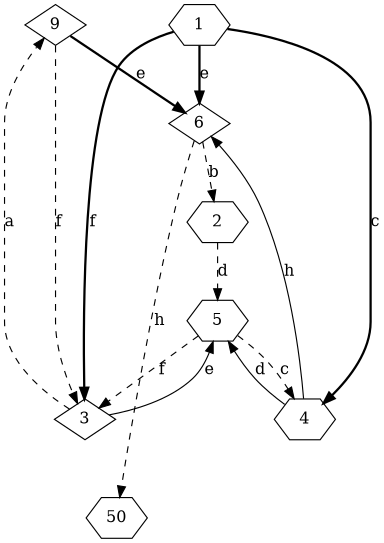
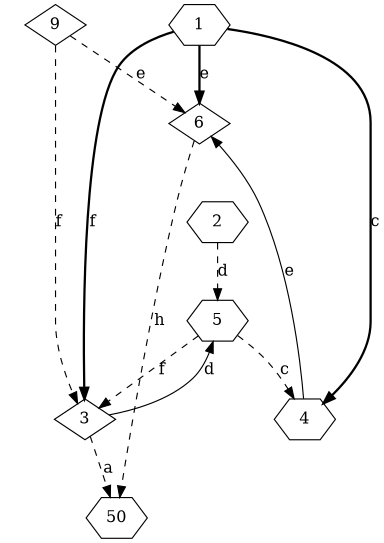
  strict digraph {
    node [shape=hexagon]
    edge [style=dashed]
    n1 [label=9 shape=diamond]
    6 [shape=diamond]
    n3 [label=3 shape=diamond]
    2
    n5 [label=50]
    5
    1
    4
-   n1 -> 6 [label=e style=bold]
+   n1 -> 6 [label=e]
    n1 -> n3 [label=f]
-   6 -> 2 [label=b]
    6 -> n5 [label=h]
-   n3 -> n1 [label=a]
-   n3 -> 5 [label=e style=solid]
+   n3 -> n5 [label=a]
+   n3 -> 5 [label=d style=solid]
    2 -> 5 [label=d]
    5 -> n3 [label=f]
    5 -> 4 [label=c]
    1 -> 6 [label=e style=bold]
    1 -> n3 [label=f style=bold]
    1 -> 4 [label=c style=bold]
-   4 -> 6 [label=h style=solid]
-   4 -> 5 [label=d style=solid]
+   4 -> 6 [label=e style=solid]
  }
